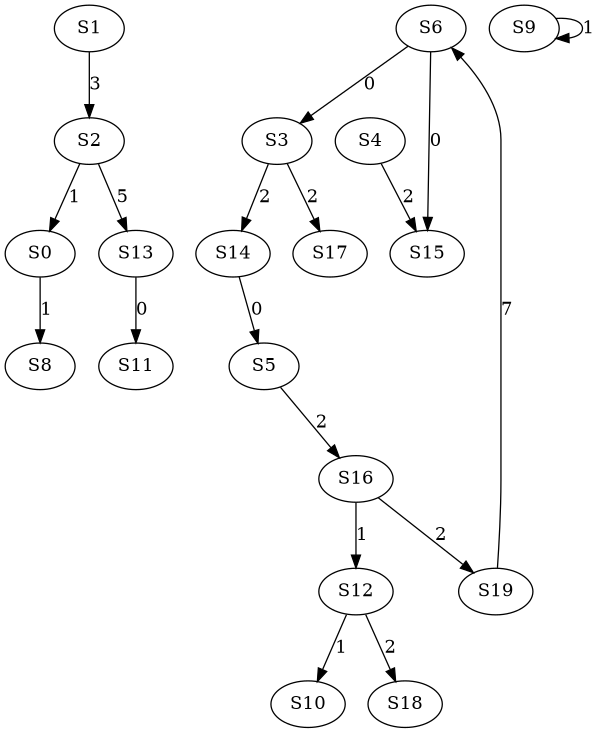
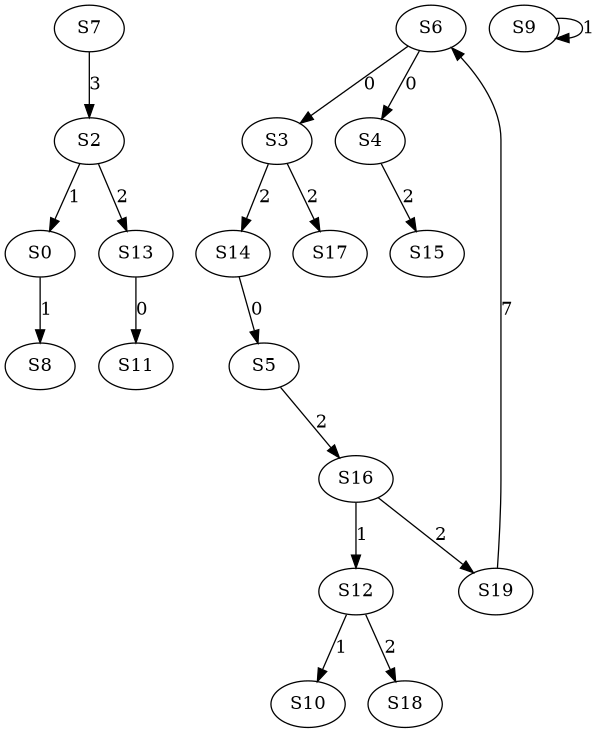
  strict digraph {
-   S1
+   S1 [label=S7]
    S2
    n3 [label=S0]
    S13
    S8
    S11
    S6
    S3
    S4
    S17
    S14
    S15
    S5
    S16
    S19
    S12
    S9
    S10
    S18
    S1 -> S2 [label=3]
    S2 -> n3 [label=1]
-   S2 -> S13 [label=5]
+   S2 -> S13 [label=2]
    n3 -> S8 [label=1]
    S13 -> S11 [label=0]
    S6 -> S3 [label=0]
-   S6 -> S15 [label=0]
+   S6 -> S4 [label=0]
    S3 -> S17 [label=2]
    S3 -> S14 [label=2]
    S4 -> S15 [label=2]
    S14 -> S5 [label=0]
    S5 -> S16 [label=2]
    S16 -> S19 [label=2]
    S16 -> S12 [label=1]
    S19 -> S6 [label=7]
    S12 -> S10 [label=1]
    S12 -> S18 [label=2]
    S9 -> S9 [label=1]
  }
